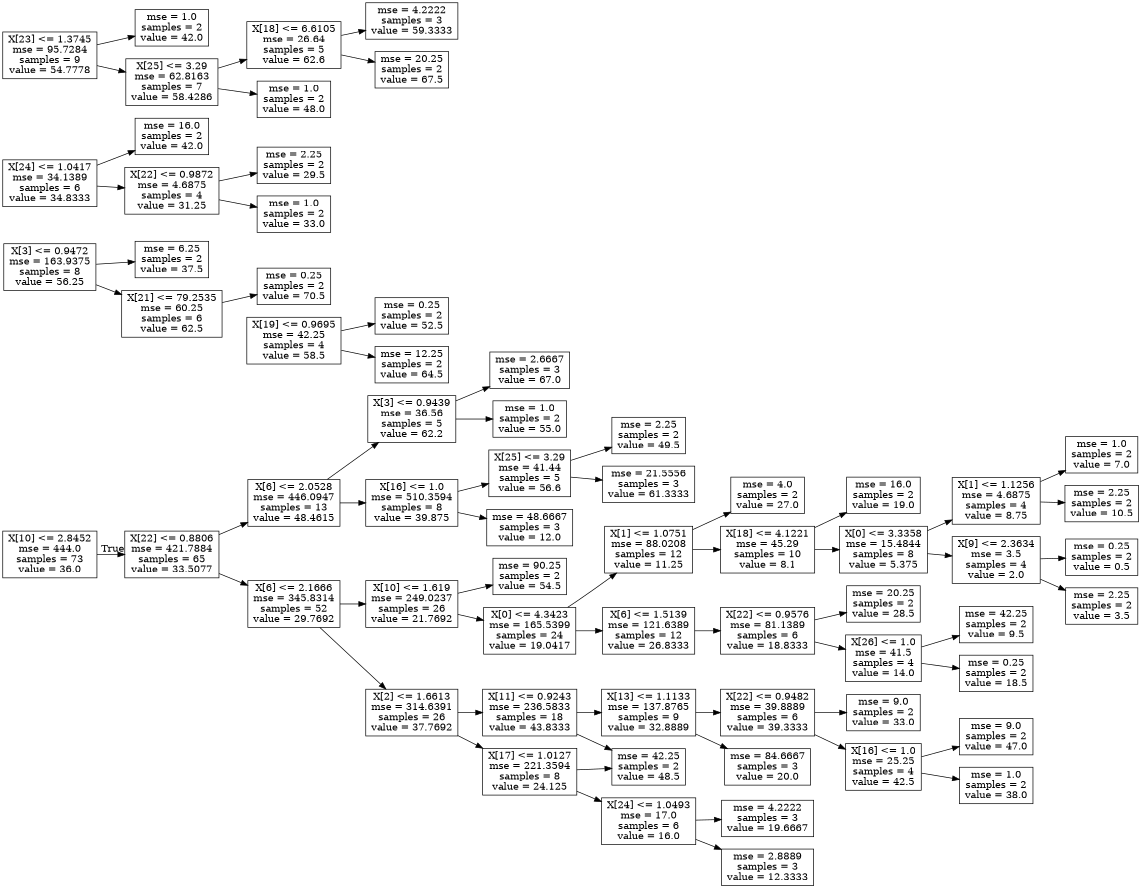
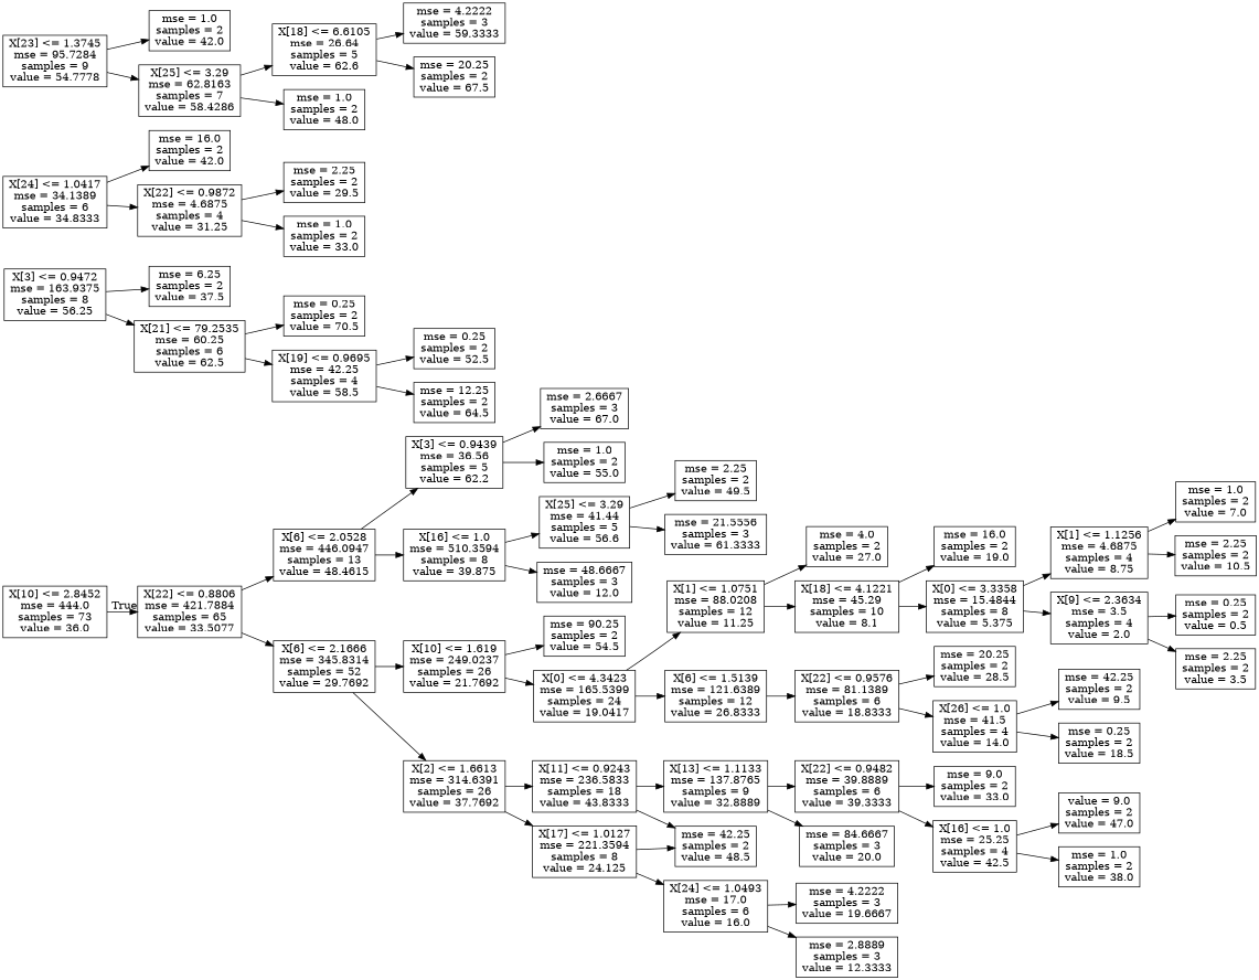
  digraph {
    fontname="DejaVu Serif"
    rankdir=LR
    node [fontname="DejaVu Serif" shape=box]
    edge [fontname="DejaVu Serif"]
    n1 [label="X[10] <= 2.8452\nmse = 444.0\nsamples = 73\nvalue = 36.0"]
    n2 [label="X[22] <= 0.8806\nmse = 421.7884\nsamples = 65\nvalue = 33.5077"]
    n3 [label="X[6] <= 2.0528\nmse = 446.0947\nsamples = 13\nvalue = 48.4615"]
    n4 [label="X[6] <= 2.1666\nmse = 345.8314\nsamples = 52\nvalue = 29.7692"]
    n5 [label="X[3] <= 0.9472\nmse = 163.9375\nsamples = 8\nvalue = 56.25"]
    n6 [label="mse = 6.25\nsamples = 2\nvalue = 37.5"]
    n7 [label="X[21] <= 79.2535\nmse = 60.25\nsamples = 6\nvalue = 62.5"]
    n8 [label="X[3] <= 0.9439\nmse = 36.56\nsamples = 5\nvalue = 62.2"]
    n9 [label="X[16] <= 1.0\nmse = 510.3594\nsamples = 8\nvalue = 39.875"]
    n10 [label="X[10] <= 1.619\nmse = 249.0237\nsamples = 26\nvalue = 21.7692"]
    n11 [label="X[2] <= 1.6613\nmse = 314.6391\nsamples = 26\nvalue = 37.7692"]
    n12 [label="mse = 2.6667\nsamples = 3\nvalue = 67.0"]
    n13 [label="mse = 1.0\nsamples = 2\nvalue = 55.0"]
    n14 [label="X[25] <= 3.29\nmse = 41.44\nsamples = 5\nvalue = 56.6"]
    n15 [label="mse = 48.6667\nsamples = 3\nvalue = 12.0"]
    n16 [label="mse = 2.25\nsamples = 2\nvalue = 49.5"]
    n17 [label="mse = 21.5556\nsamples = 3\nvalue = 61.3333"]
    n18 [label="mse = 90.25\nsamples = 2\nvalue = 54.5"]
    n19 [label="X[0] <= 4.3423\nmse = 165.5399\nsamples = 24\nvalue = 19.0417"]
    n20 [label="X[11] <= 0.9243\nmse = 236.5833\nsamples = 18\nvalue = 43.8333"]
    n21 [label="X[17] <= 1.0127\nmse = 221.3594\nsamples = 8\nvalue = 24.125"]
    n22 [label="X[1] <= 1.0751\nmse = 88.0208\nsamples = 12\nvalue = 11.25"]
    n23 [label="X[6] <= 1.5139\nmse = 121.6389\nsamples = 12\nvalue = 26.8333"]
    n24 [label="mse = 4.0\nsamples = 2\nvalue = 27.0"]
    n25 [label="X[18] <= 4.1221\nmse = 45.29\nsamples = 10\nvalue = 8.1"]
    n26 [label="X[22] <= 0.9576\nmse = 81.1389\nsamples = 6\nvalue = 18.8333"]
    n27 [label="mse = 16.0\nsamples = 2\nvalue = 19.0"]
    n28 [label="X[0] <= 3.3358\nmse = 15.4844\nsamples = 8\nvalue = 5.375"]
    n29 [label="X[1] <= 1.1256\nmse = 4.6875\nsamples = 4\nvalue = 8.75"]
    n30 [label="X[9] <= 2.3634\nmse = 3.5\nsamples = 4\nvalue = 2.0"]
    n31 [label="mse = 1.0\nsamples = 2\nvalue = 7.0"]
    n32 [label="mse = 2.25\nsamples = 2\nvalue = 10.5"]
    n33 [label="mse = 0.25\nsamples = 2\nvalue = 0.5"]
    n34 [label="mse = 2.25\nsamples = 2\nvalue = 3.5"]
    n35 [label="X[24] <= 1.0417\nmse = 34.1389\nsamples = 6\nvalue = 34.8333"]
    n36 [label="mse = 16.0\nsamples = 2\nvalue = 42.0"]
    n37 [label="X[22] <= 0.9872\nmse = 4.6875\nsamples = 4\nvalue = 31.25"]
    n38 [label="mse = 20.25\nsamples = 2\nvalue = 28.5"]
    n39 [label="X[26] <= 1.0\nmse = 41.5\nsamples = 4\nvalue = 14.0"]
    n40 [label="mse = 2.25\nsamples = 2\nvalue = 29.5"]
    n41 [label="mse = 1.0\nsamples = 2\nvalue = 33.0"]
    n42 [label="mse = 42.25\nsamples = 2\nvalue = 9.5"]
    n43 [label="mse = 0.25\nsamples = 2\nvalue = 18.5"]
    n44 [label="X[13] <= 1.1133\nmse = 137.8765\nsamples = 9\nvalue = 32.8889"]
    n45 [label="mse = 42.25\nsamples = 2\nvalue = 48.5"]
    n46 [label="X[24] <= 1.0493\nmse = 17.0\nsamples = 6\nvalue = 16.0"]
    n47 [label="X[23] <= 1.3745\nmse = 95.7284\nsamples = 9\nvalue = 54.7778"]
    n48 [label="mse = 1.0\nsamples = 2\nvalue = 42.0"]
    n49 [label="X[25] <= 3.29\nmse = 62.8163\nsamples = 7\nvalue = 58.4286"]
    n50 [label="X[22] <= 0.9482\nmse = 39.8889\nsamples = 6\nvalue = 39.3333"]
    n51 [label="mse = 84.6667\nsamples = 3\nvalue = 20.0"]
    n52 [label="X[18] <= 6.6105\nmse = 26.64\nsamples = 5\nvalue = 62.6"]
    n53 [label="mse = 1.0\nsamples = 2\nvalue = 48.0"]
    n54 [label="mse = 4.2222\nsamples = 3\nvalue = 59.3333"]
    n55 [label="mse = 20.25\nsamples = 2\nvalue = 67.5"]
    n56 [label="mse = 9.0\nsamples = 2\nvalue = 33.0"]
    n57 [label="X[16] <= 1.0\nmse = 25.25\nsamples = 4\nvalue = 42.5"]
-   n58 [label="mse = 9.0\nsamples = 2\nvalue = 47.0"]
+   n58 [label="value = 9.0\nsamples = 2\nvalue = 47.0"]
    n59 [label="mse = 1.0\nsamples = 2\nvalue = 38.0"]
    n60 [label="mse = 4.2222\nsamples = 3\nvalue = 19.6667"]
    n61 [label="mse = 2.8889\nsamples = 3\nvalue = 12.3333"]
    n62 [label="mse = 0.25\nsamples = 2\nvalue = 70.5"]
    n63 [label="X[19] <= 0.9695\nmse = 42.25\nsamples = 4\nvalue = 58.5"]
    n64 [label="mse = 0.25\nsamples = 2\nvalue = 52.5"]
    n65 [label="mse = 12.25\nsamples = 2\nvalue = 64.5"]
    n1 -> n2 [headlabel=True labelangle=45 labeldistance=2.5]
    n2 -> n3
    n2 -> n4
    n3 -> n8
    n3 -> n9
    n4 -> n10
    n4 -> n11
    n5 -> n6
    n5 -> n7
    n7 -> n62
+   n7 -> n63
    n8 -> n12
    n8 -> n13
    n9 -> n14
    n9 -> n15
    n10 -> n18
    n10 -> n19
    n11 -> n20
    n11 -> n21
    n14 -> n16
    n14 -> n17
    n19 -> n22
    n19 -> n23
    n20 -> n44
    n20 -> n45
    n21 -> n45
    n21 -> n46
    n22 -> n24
    n22 -> n25
    n23 -> n26
    n25 -> n27
    n25 -> n28
    n26 -> n38
    n26 -> n39
    n28 -> n29
    n28 -> n30
    n29 -> n31
    n29 -> n32
    n30 -> n33
    n30 -> n34
    n35 -> n36
    n35 -> n37
    n37 -> n40
    n37 -> n41
    n39 -> n42
    n39 -> n43
    n44 -> n50
    n44 -> n51
    n46 -> n60
    n46 -> n61
    n47 -> n48
    n47 -> n49
    n49 -> n52
    n49 -> n53
    n50 -> n56
    n50 -> n57
    n52 -> n54
    n52 -> n55
    n57 -> n58
    n57 -> n59
    n63 -> n64
    n63 -> n65
  }
